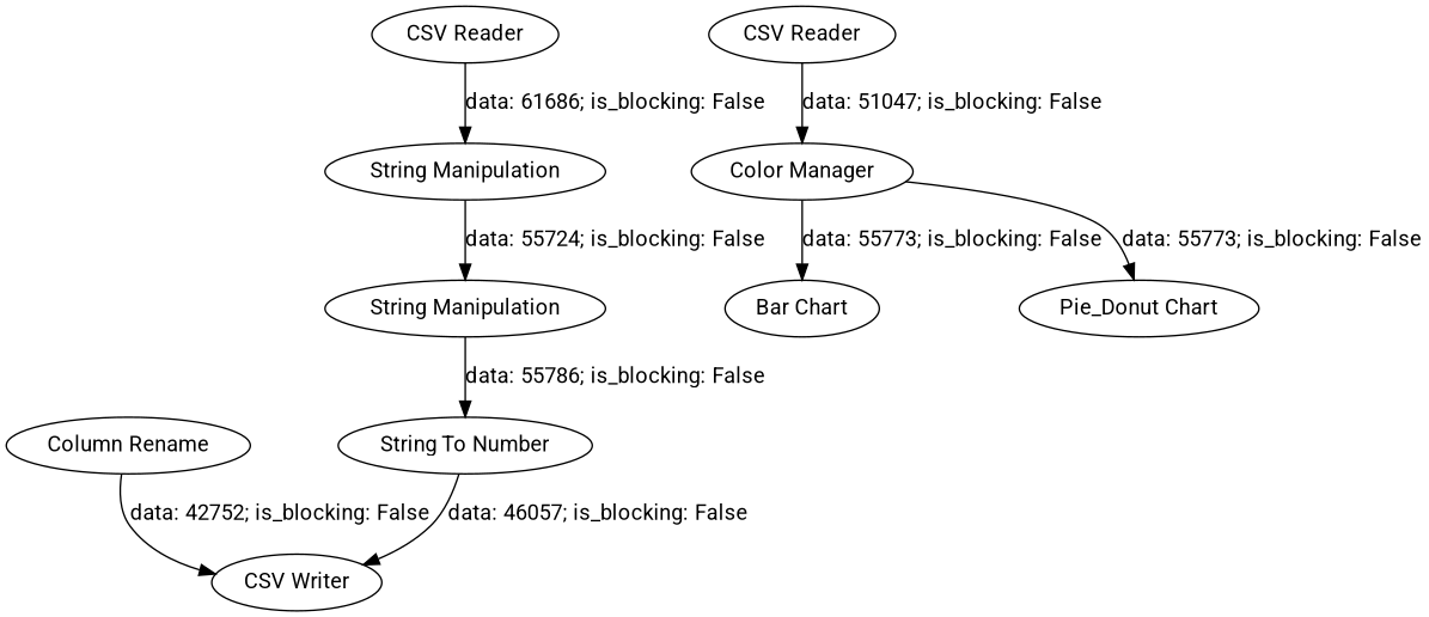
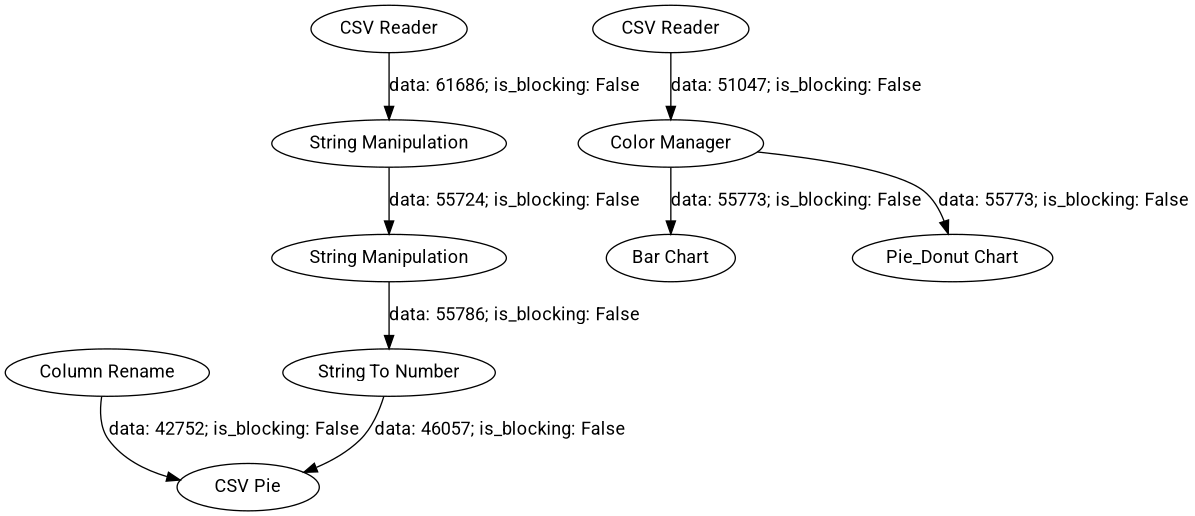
  digraph {
    fontname=Roboto
    rankdir=TB
    node [fontname=Roboto]
    edge [fontname=Roboto]
-   n1 [label="CSV Writer"]
+   n1 [label="CSV Pie"]
    n2 [label="Column Rename"]
    n3 [label="Color Manager"]
    n4 [label="Bar Chart"]
    n5 [label="Pie_Donut Chart"]
    n6 [label="String To Number"]
    n7 [label="String Manipulation"]
    n8 [label="CSV Reader"]
    n9 [label="String Manipulation"]
    n10 [label="CSV Reader"]
    n2 -> n1 [label="data: 42752; is_blocking: False"]
    n3 -> n4 [label="data: 55773; is_blocking: False"]
    n3 -> n5 [label="data: 55773; is_blocking: False"]
    n6 -> n1 [label="data: 46057; is_blocking: False"]
    n7 -> n6 [label="data: 55786; is_blocking: False"]
    n8 -> n9 [label="data: 61686; is_blocking: False"]
    n9 -> n7 [label="data: 55724; is_blocking: False"]
    n10 -> n3 [label="data: 51047; is_blocking: False"]
  }
